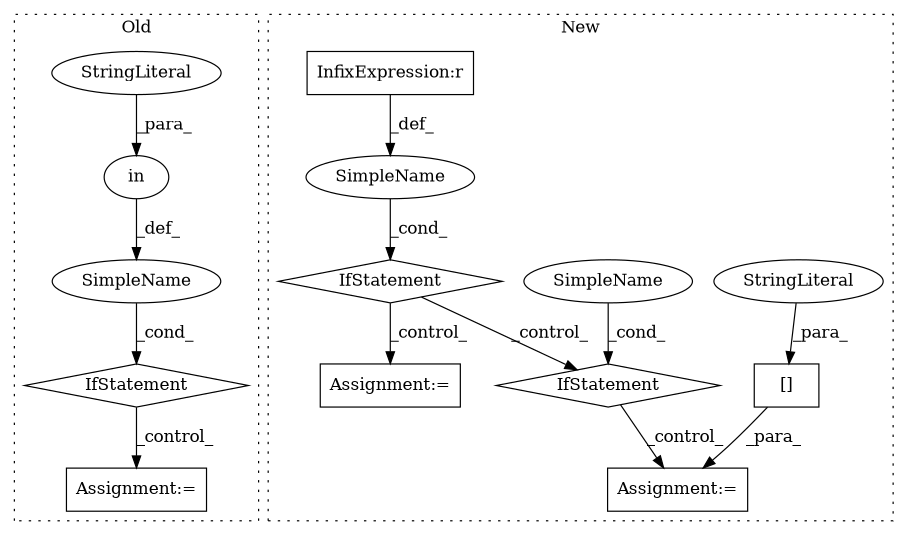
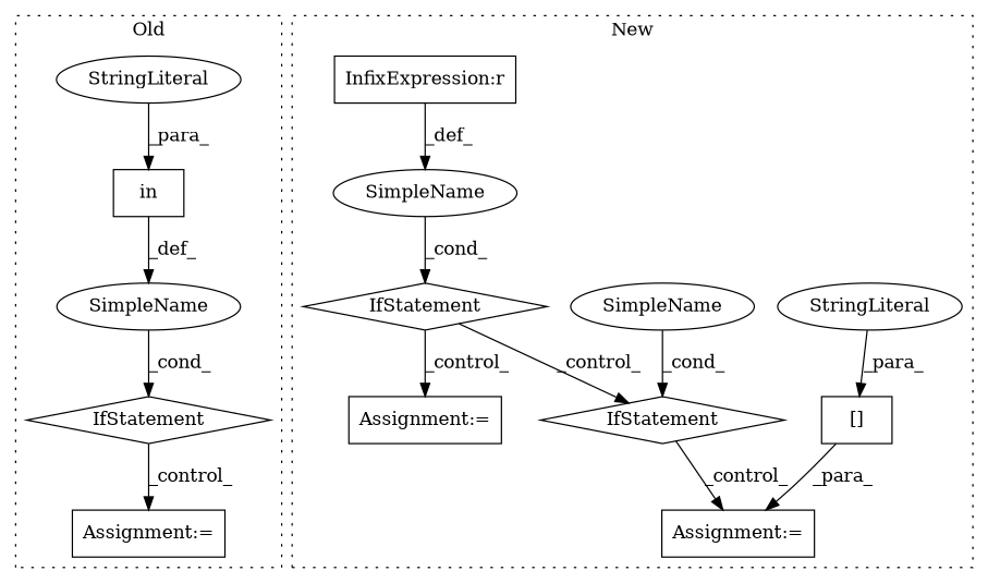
  digraph {
    fontname="DejaVu Serif"
    node [a=25 shape=box fontname="DejaVu Serif"]
    edge [fontname="DejaVu Serif"]
-   n1 [a=105 l=33 label=in s=3888 shape=ellipse]
+   n1 [a=105 l=33 label=in s=3888]
    n2 [l="18,2" label=IfStatement s="3870,3921" shape=diamond]
    n3 [a=7 l=2 label="Assignment:=" s=4033]
    n4 [a=42 label=SimpleName shape=ellipse]
    n5 [a=45 l=23 label=StringLiteral s=3888 shape=ellipse]
    n6 [l="4,2" label=IfStatement s="6435,6456" shape=diamond]
    n7 [a=7 l="93,2" label="Assignment:=" s="6775,6913"]
    n8 [a=42 label=SimpleName shape=ellipse]
    n9 [a=2 l="9,1" label="[]" s="6893,6912"]
    n10 [a=45 l=10 label=StringLiteral s=6902 shape=ellipse]
    n11 [a=27 l=4 label="InfixExpression:r" s=6444]
    n12 [a=7 l=1 label="Assignment:=" s=6491]
    n13 [l="4,2" label=IfStatement s="6685,6697" shape=diamond]
    n14 [a=42 l=8 label=SimpleName s=6689 shape=ellipse]
    subgraph cluster_1 {
      label=Old
      style=dotted
      n1
      n2
      n3
      n4
      n5
    }
    subgraph cluster_2 {
      label=New
      style=dotted
      n6
      n7
      n8
      n9
      n10
      n11
      n12
      n13
      n14
    }
    n1 -> n4 [label=_def_]
    n2 -> n3 [label=_control_]
    n4 -> n2 [label=_cond_]
    n5 -> n1 [label=_para_]
    n6 -> n12 [label=_control_]
    n6 -> n13 [label=_control_]
    n8 -> n6 [label=_cond_]
    n9 -> n7 [label=_para_]
    n10 -> n9 [label=_para_]
    n11 -> n8 [label=_def_]
    n13 -> n7 [label=_control_]
    n14 -> n13 [label=_cond_]
  }
